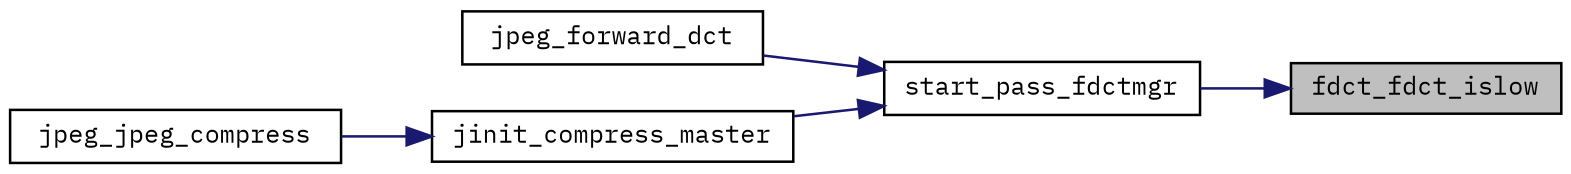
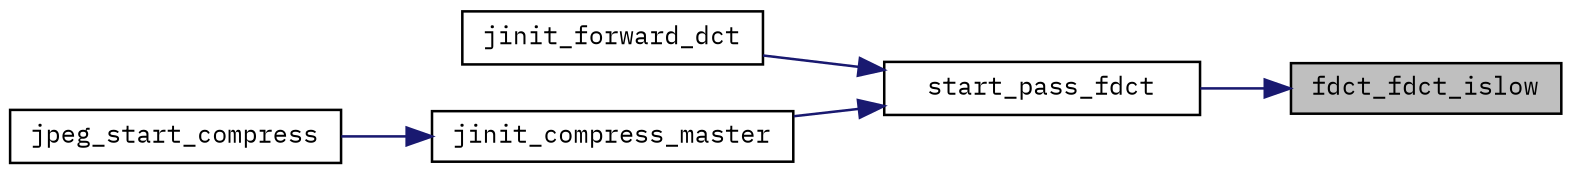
  digraph {
    fontname="IBM Plex Mono"
    rankdir=RL
    node [color=black fontname="IBM Plex Mono" fontsize=10 shape=record]
    edge [color=midnightblue dir=back fontname="IBM Plex Mono" fontsize=10 labelfontname=Helvetica labelfontsize=10 style=solid]
    n1 [fillcolor=grey75 fontcolor=black height=0.2 label=fdct_fdct_islow style=filled width=0.4]
-   n2 [height=0.2 label=start_pass_fdctmgr width=0.4]
-   n3 [height=0.2 label=jpeg_forward_dct width=0.4]
+   n2 [height=0.2 label=start_pass_fdct width=0.4]
+   n3 [height=0.2 label=jinit_forward_dct width=0.4]
    n4 [height=0.2 label=jinit_compress_master width=0.4]
-   n5 [height=0.2 label=jpeg_jpeg_compress width=0.4]
+   n5 [height=0.2 label=jpeg_start_compress width=0.4]
    n1 -> n2
    n2 -> n3
    n2 -> n4
    n4 -> n5
  }
